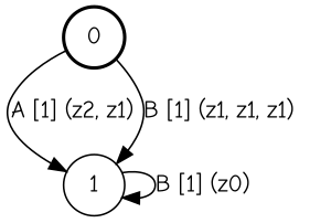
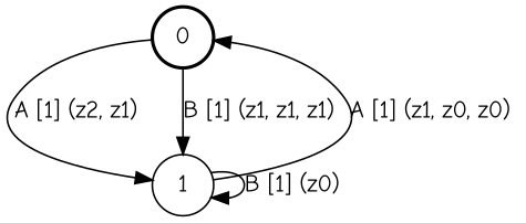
  digraph {
    fontname="Comic Neue"
    node [shape=circle fontname="Comic Neue"]
    edge [fontname="Comic Neue"]
    0 [style=bold]
    1
    0 -> 1 [label="A [1] (z2, z1) "]
    0 -> 1 [label="B [1] (z1, z1, z1) "]
+   1 -> 0 [label="A [1] (z1, z0, z0) "]
    1 -> 1 [label="B [1] (z0) "]
  }
